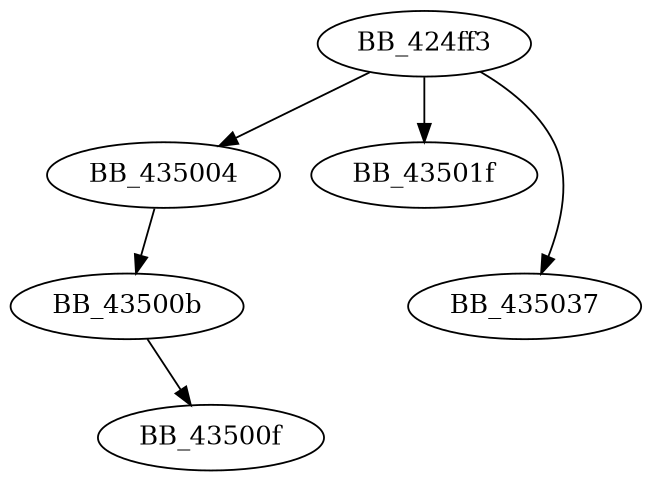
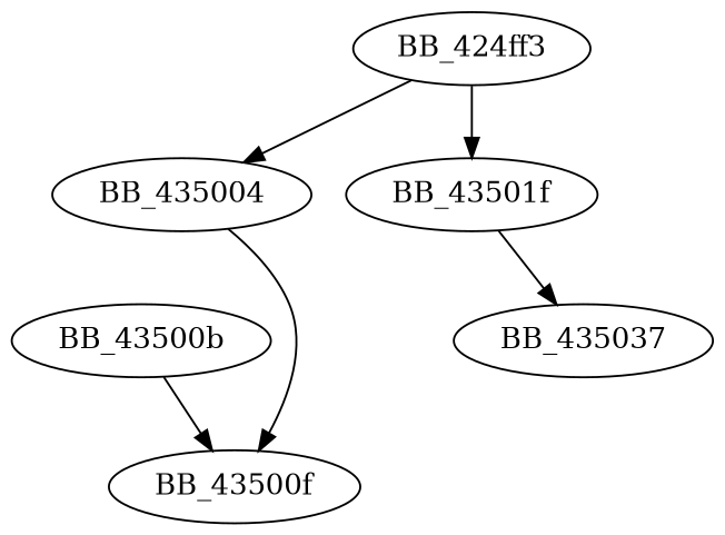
  digraph {
    n1 [label=BB_424ff3]
    BB_435004
    BB_43501f
    BB_43500b
    n5 [label=BB_435037]
    BB_43500f
    n1 -> BB_435004
    n1 -> BB_43501f
-   BB_435004 -> BB_43500b
-   n1 -> n5
+   BB_435004 -> BB_43500f
+   BB_43501f -> n5
    BB_43500b -> BB_43500f
  }
